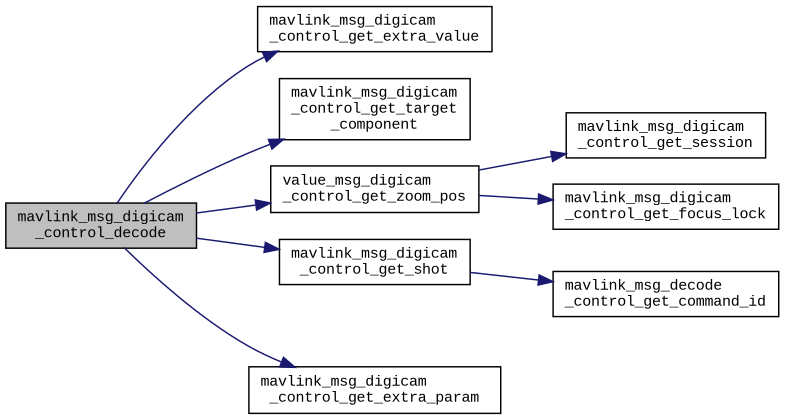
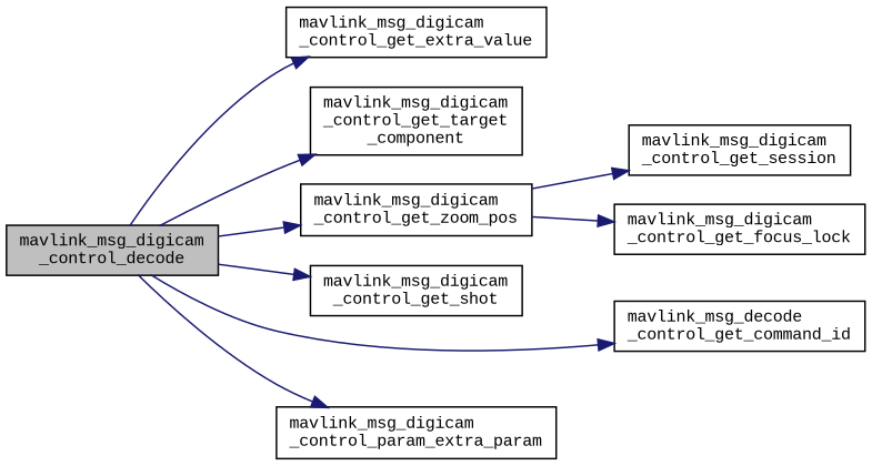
  digraph {
    fontname="Liberation Mono"
    rankdir=LR
    node [color=black fillcolor=white fontname="Liberation Mono" fontsize=10 shape=record style=filled]
    edge [color=midnightblue fontname="Liberation Mono" fontsize=10 labelfontname=Helvetica labelfontsize=10 style=solid]
    n1 [fillcolor=grey75 fontcolor=black height=0.2 label="mavlink_msg_digicam\l_control_decode" width=0.4]
    n2 [height=0.2 label="mavlink_msg_digicam\l_control_get_extra_value" width=0.4]
    n3 [height=0.2 label="mavlink_msg_digicam\l_control_get_target\l_component" width=0.4]
-   n4 [height=0.2 label="value_msg_digicam\l_control_get_zoom_pos" width=0.4]
+   n4 [height=0.2 label="mavlink_msg_digicam\l_control_get_zoom_pos" width=0.4]
    n5 [height=0.2 label="mavlink_msg_digicam\l_control_get_shot" width=0.4]
    n6 [height=0.2 label="mavlink_msg_decode\l_control_get_command_id" width=0.4]
-   n7 [height=0.2 label="mavlink_msg_digicam\l_control_get_extra_param" width=0.4]
+   n7 [height=0.2 label="mavlink_msg_digicam\l_control_param_extra_param" width=0.4]
    n8 [height=0.2 label="mavlink_msg_digicam\l_control_get_session" width=0.4]
    n9 [height=0.2 label="mavlink_msg_digicam\l_control_get_focus_lock" width=0.4]
    n1 -> n2
    n1 -> n3
    n1 -> n4
    n1 -> n5
-   n5 -> n6
+   n1 -> n6
    n1 -> n7
    n4 -> n8
    n4 -> n9
  }
